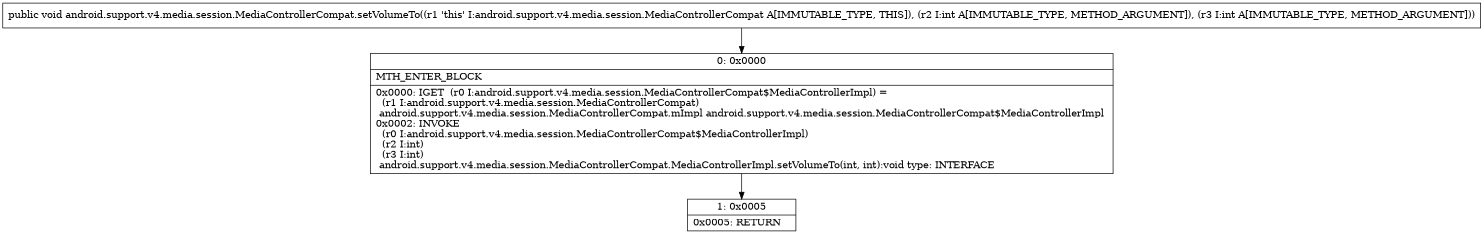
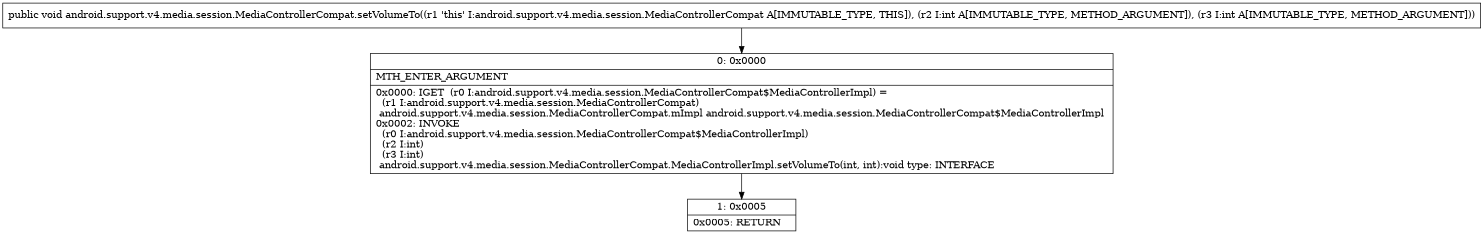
  digraph {
    node [shape=record]
-   n1 [label="{0\:\ 0x0000|MTH_ENTER_BLOCK\l|0x0000: IGET  (r0 I:android.support.v4.media.session.MediaControllerCompat$MediaControllerImpl) = \l  (r1 I:android.support.v4.media.session.MediaControllerCompat)\l android.support.v4.media.session.MediaControllerCompat.mImpl android.support.v4.media.session.MediaControllerCompat$MediaControllerImpl \l0x0002: INVOKE  \l  (r0 I:android.support.v4.media.session.MediaControllerCompat$MediaControllerImpl)\l  (r2 I:int)\l  (r3 I:int)\l android.support.v4.media.session.MediaControllerCompat.MediaControllerImpl.setVolumeTo(int, int):void type: INTERFACE \l}"]
+   n1 [label="{0\:\ 0x0000|MTH_ENTER_ARGUMENT\l|0x0000: IGET  (r0 I:android.support.v4.media.session.MediaControllerCompat$MediaControllerImpl) = \l  (r1 I:android.support.v4.media.session.MediaControllerCompat)\l android.support.v4.media.session.MediaControllerCompat.mImpl android.support.v4.media.session.MediaControllerCompat$MediaControllerImpl \l0x0002: INVOKE  \l  (r0 I:android.support.v4.media.session.MediaControllerCompat$MediaControllerImpl)\l  (r2 I:int)\l  (r3 I:int)\l android.support.v4.media.session.MediaControllerCompat.MediaControllerImpl.setVolumeTo(int, int):void type: INTERFACE \l}"]
    n2 [label="{1\:\ 0x0005|0x0005: RETURN   \l}"]
    n3 [label="{public void android.support.v4.media.session.MediaControllerCompat.setVolumeTo((r1 'this' I:android.support.v4.media.session.MediaControllerCompat A[IMMUTABLE_TYPE, THIS]), (r2 I:int A[IMMUTABLE_TYPE, METHOD_ARGUMENT]), (r3 I:int A[IMMUTABLE_TYPE, METHOD_ARGUMENT])) }"]
    n1 -> n2
    n3 -> n1
  }
